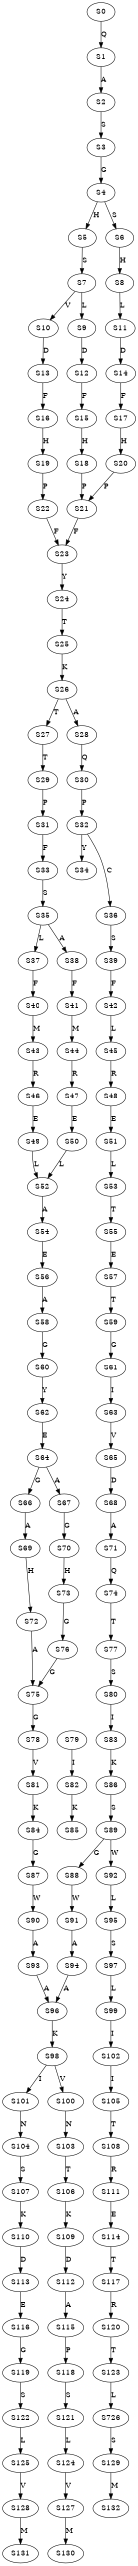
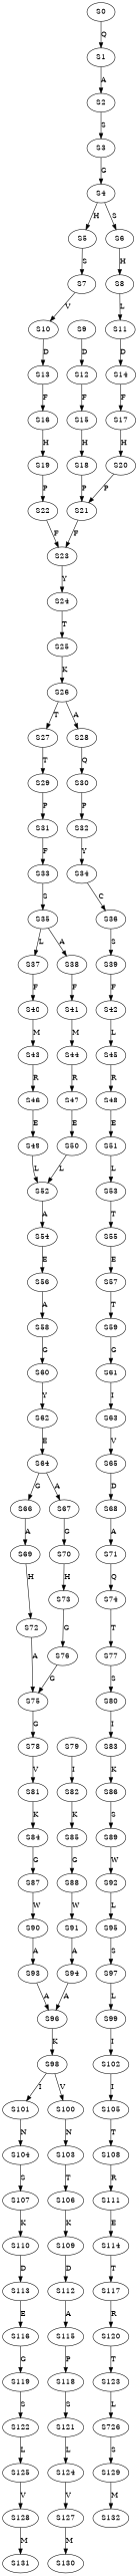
  strict digraph {
    S0
    S1
    S2
    S3
    S4
    S5
    S6
    S7
    S8
    S9
    S10
    S11
    S12
    S13
    S14
    S15
    S16
    S17
    S18
    S19
    S20
    S21
    S22
    S23
    S24
    S25
    S26
    S27
    S28
    S29
    S30
    S31
    S32
    S33
    S34
    S35
    S36
    S37
    S38
    S39
    S40
    S41
    S42
    S43
    S44
    S45
    S46
    S47
    S48
    S49
    S50
    S51
    S52
    S53
    S54
    S55
    S56
    S57
    S58
    S59
    S60
    S61
    S62
    S63
    S64
    S65
    S66
    S67
    S68
    S69
    S70
    S71
    S72
    S73
    S74
    S75
    S76
    S77
    S78
    S80
    S81
    S79
    S82
    S83
    S84
    S85
    S86
    S87
    S88
    S89
    S90
    S91
    S92
    S93
    S94
    S95
    S96
    S97
    S98
    S99
    S100
    S101
    S102
    S103
    S104
    S105
    S106
    S107
    S108
    S109
    S110
    S111
    S112
    S113
    S114
    S115
    S116
    S117
    S118
    S119
    S120
    S121
    S122
    S123
    S124
    S125
    n127 [label=S726]
    S127
    S128
    S129
    S130
    S131
    S132
    S0 -> S1 [label=Q]
    S1 -> S2 [label=A]
    S2 -> S3 [label=S]
    S3 -> S4 [label=G]
    S4 -> S5 [label=H]
    S4 -> S6 [label=S]
    S5 -> S7 [label=S]
    S6 -> S8 [label=H]
-   S7 -> S9 [label=L]
    S7 -> S10 [label=V]
    S8 -> S11 [label=L]
    S9 -> S12 [label=D]
    S10 -> S13 [label=D]
    S11 -> S14 [label=D]
    S12 -> S15 [label=F]
    S13 -> S16 [label=F]
    S14 -> S17 [label=F]
    S15 -> S18 [label=H]
    S16 -> S19 [label=H]
    S17 -> S20 [label=H]
    S18 -> S21 [label=P]
    S19 -> S22 [label=P]
    S20 -> S21 [label=P]
    S21 -> S23 [label=F]
    S22 -> S23 [label=F]
    S23 -> S24 [label=Y]
    S24 -> S25 [label=T]
    S25 -> S26 [label=K]
    S26 -> S27 [label=T]
    S26 -> S28 [label=A]
    S27 -> S29 [label=T]
    S28 -> S30 [label=Q]
    S29 -> S31 [label=P]
    S30 -> S32 [label=P]
    S31 -> S33 [label=F]
    S32 -> S34 [label=Y]
    S33 -> S35 [label=S]
-   S32 -> S36 [label=C]
+   S34 -> S36 [label=C]
    S35 -> S37 [label=L]
    S35 -> S38 [label=A]
    S36 -> S39 [label=S]
    S37 -> S40 [label=F]
    S38 -> S41 [label=F]
    S39 -> S42 [label=F]
    S40 -> S43 [label=M]
    S41 -> S44 [label=M]
    S42 -> S45 [label=L]
    S43 -> S46 [label=R]
    S44 -> S47 [label=R]
    S45 -> S48 [label=R]
    S46 -> S49 [label=E]
    S47 -> S50 [label=E]
    S48 -> S51 [label=E]
    S49 -> S52 [label=L]
    S50 -> S52 [label=L]
    S51 -> S53 [label=L]
    S52 -> S54 [label=A]
    S53 -> S55 [label=T]
    S54 -> S56 [label=E]
    S55 -> S57 [label=E]
    S56 -> S58 [label=A]
    S57 -> S59 [label=T]
    S58 -> S60 [label=G]
    S59 -> S61 [label=G]
    S60 -> S62 [label=Y]
    S61 -> S63 [label=I]
    S62 -> S64 [label=E]
    S63 -> S65 [label=V]
    S64 -> S66 [label=G]
    S64 -> S67 [label=A]
    S65 -> S68 [label=D]
    S66 -> S69 [label=A]
    S67 -> S70 [label=G]
    S68 -> S71 [label=A]
    S69 -> S72 [label=H]
    S70 -> S73 [label=H]
    S71 -> S74 [label=Q]
    S72 -> S75 [label=A]
    S73 -> S76 [label=G]
    S74 -> S77 [label=T]
    S75 -> S78 [label=G]
    S76 -> S75 [label=G]
    S77 -> S80 [label=S]
    S78 -> S81 [label=V]
    S80 -> S83 [label=I]
    S81 -> S84 [label=K]
    S79 -> S82 [label=I]
    S82 -> S85 [label=K]
    S83 -> S86 [label=K]
    S84 -> S87 [label=G]
-   S89 -> S88 [label=G]
+   S85 -> S88 [label=G]
    S86 -> S89 [label=S]
    S87 -> S90 [label=W]
    S88 -> S91 [label=W]
    S89 -> S92 [label=W]
    S90 -> S93 [label=A]
    S91 -> S94 [label=A]
    S92 -> S95 [label=L]
    S93 -> S96 [label=A]
    S94 -> S96 [label=A]
    S95 -> S97 [label=S]
    S96 -> S98 [label=K]
    S97 -> S99 [label=L]
    S98 -> S100 [label=V]
    S98 -> S101 [label=I]
    S99 -> S102 [label=I]
    S100 -> S103 [label=N]
    S101 -> S104 [label=N]
    S102 -> S105 [label=I]
    S103 -> S106 [label=T]
    S104 -> S107 [label=S]
    S105 -> S108 [label=T]
    S106 -> S109 [label=K]
    S107 -> S110 [label=K]
    S108 -> S111 [label=R]
    S109 -> S112 [label=D]
    S110 -> S113 [label=D]
    S111 -> S114 [label=E]
    S112 -> S115 [label=A]
    S113 -> S116 [label=E]
    S114 -> S117 [label=T]
    S115 -> S118 [label=P]
    S116 -> S119 [label=G]
    S117 -> S120 [label=R]
    S118 -> S121 [label=S]
    S119 -> S122 [label=S]
    S120 -> S123 [label=T]
    S121 -> S124 [label=L]
    S122 -> S125 [label=L]
    S123 -> n127 [label=L]
    S124 -> S127 [label=V]
    S125 -> S128 [label=V]
    n127 -> S129 [label=S]
    S127 -> S130 [label=M]
    S128 -> S131 [label=M]
    S129 -> S132 [label=M]
  }
